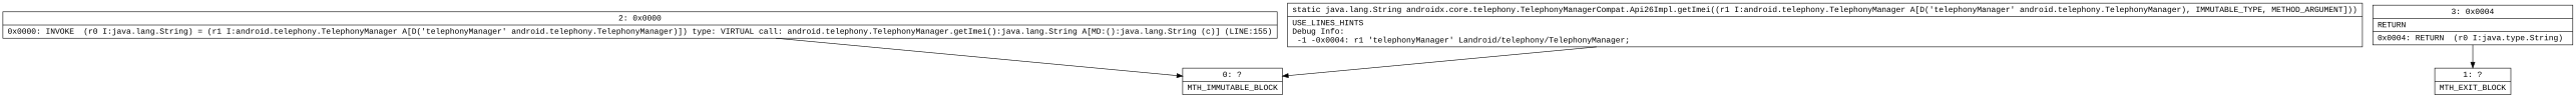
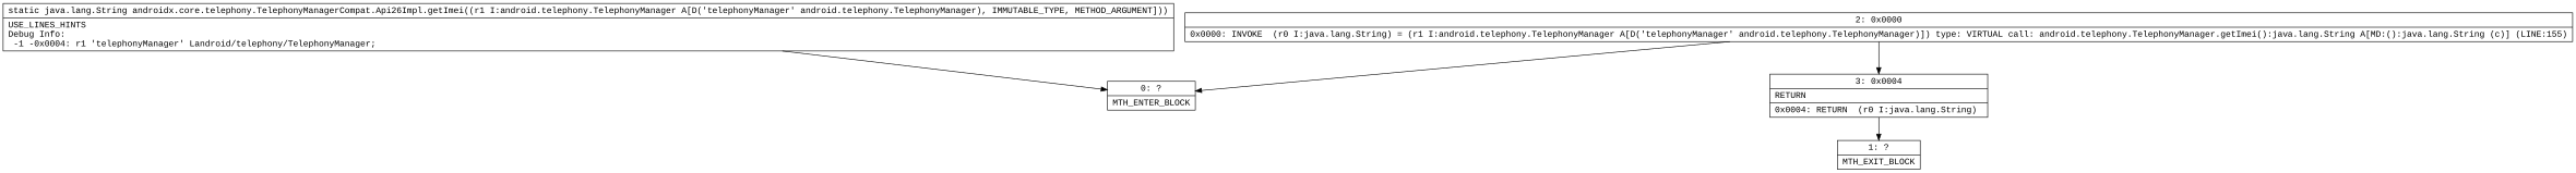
  digraph {
    fontname="Liberation Mono"
    node [fontname="Liberation Mono" shape=record]
    edge [fontname="Liberation Mono"]
-   n1 [label="{0\:\ ?|MTH_IMMUTABLE_BLOCK\l}"]
+   n1 [label="{0\:\ ?|MTH_ENTER_BLOCK\l}"]
    n2 [label="{2\:\ 0x0000|0x0000: INVOKE  (r0 I:java.lang.String) = (r1 I:android.telephony.TelephonyManager A[D('telephonyManager' android.telephony.TelephonyManager)]) type: VIRTUAL call: android.telephony.TelephonyManager.getImei():java.lang.String A[MD:():java.lang.String (c)] (LINE:155)\l}"]
-   n3 [label="{3\:\ 0x0004|RETURN\l|0x0004: RETURN  (r0 I:java.type.String) \l}"]
+   n3 [label="{3\:\ 0x0004|RETURN\l|0x0004: RETURN  (r0 I:java.lang.String) \l}"]
    n4 [label="{1\:\ ?|MTH_EXIT_BLOCK\l}"]
    n5 [label="{static java.lang.String androidx.core.telephony.TelephonyManagerCompat.Api26Impl.getImei((r1 I:android.telephony.TelephonyManager A[D('telephonyManager' android.telephony.TelephonyManager), IMMUTABLE_TYPE, METHOD_ARGUMENT]))  | USE_LINES_HINTS\lDebug Info:\l  \-1 \-0x0004: r1 'telephonyManager' Landroid\/telephony\/TelephonyManager;\l}"]
    n2 -> n1
+   n2 -> n3
    n3 -> n4
    n5 -> n1
  }
